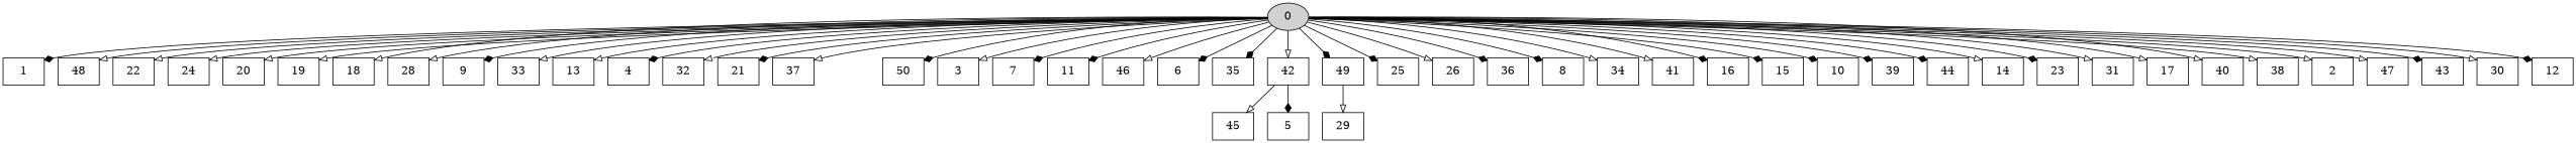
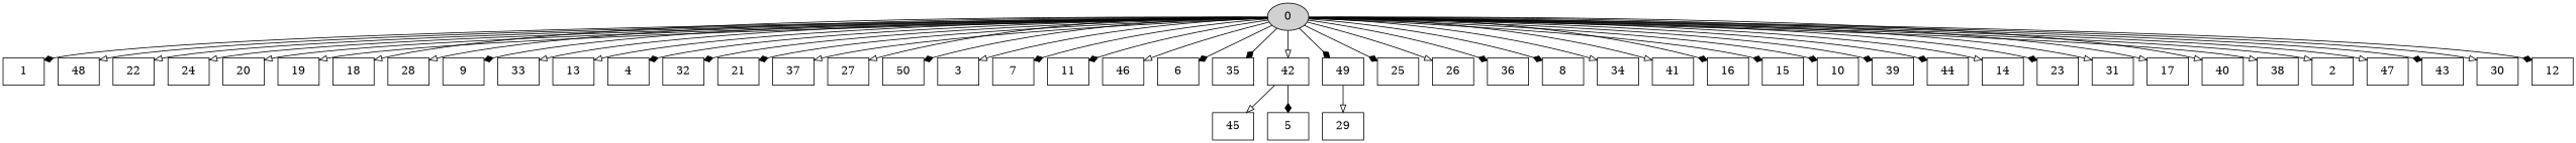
  digraph {
    node [fillcolor=white style=filled shape=box]
    edge [arrowhead=onormal]
    0 [fillcolor=grey82 shape=""]
    n2 [label="1\n"]
    n3 [label="48\n"]
    n4 [label="22\n"]
    n5 [label="24\n"]
    n6 [label="20\n"]
    n7 [label="19\n"]
    n8 [label="18\n"]
    n9 [label="28\n"]
    n10 [label="9\n"]
    n11 [label="33\n"]
    n12 [label="13\n"]
    n13 [label="4\n"]
    n14 [label="32\n"]
    n15 [label="21\n"]
    n16 [label="37\n"]
+   n17 [label="27\n"]
    n18 [label="50\n"]
    n19 [label="3\n"]
    n20 [label="7\n"]
    n21 [label="11\n"]
    n22 [label="46\n"]
    n23 [label="6\n"]
    n24 [label="35\n"]
    n25 [label="42\n"]
    n26 [label="49\n"]
    n27 [label="25\n"]
    n28 [label="26\n"]
    n29 [label="36\n"]
    n30 [label="8\n"]
    n31 [label="34\n"]
    n32 [label="41\n"]
    n33 [label="16\n"]
    n34 [label="15\n"]
    n35 [label="10\n"]
    n36 [label="39\n"]
    n37 [label="44\n"]
    n38 [label="14\n"]
    n39 [label="23\n"]
    n40 [label="31\n"]
    n41 [label="17\n"]
    n42 [label="40\n"]
    n43 [label="38\n"]
    n44 [label="2\n"]
    n45 [label="47\n"]
    n46 [label="43\n"]
    n47 [label="30\n"]
    n48 [label="12\n"]
    n49 [label="29\n"]
    n50 [label="45\n"]
    n51 [label="5\n"]
    0 -> n2 [arrowhead=diamond]
    0 -> n3
    0 -> n4
    0 -> n5
    0 -> n6
    0 -> n7
    0 -> n8
    0 -> n9
    0 -> n10 [arrowhead=diamond]
    0 -> n11
    0 -> n12
    0 -> n13 [arrowhead=diamond]
-   0 -> n14
+   0 -> n14 [arrowhead=diamond]
    0 -> n15 [arrowhead=diamond]
    0 -> n16
+   0 -> n17
    0 -> n18 [arrowhead=diamond]
    0 -> n19
    0 -> n20 [arrowhead=diamond]
    0 -> n21 [arrowhead=diamond]
    0 -> n22
    0 -> n23 [arrowhead=diamond]
    0 -> n24 [arrowhead=diamond]
    0 -> n25
    0 -> n26 [arrowhead=diamond]
    0 -> n27 [arrowhead=diamond]
    0 -> n28
    0 -> n29 [arrowhead=diamond]
    0 -> n30 [arrowhead=diamond]
    0 -> n31
    0 -> n32
    0 -> n33 [arrowhead=diamond]
    0 -> n34 [arrowhead=diamond]
    0 -> n35 [arrowhead=diamond]
    0 -> n36 [arrowhead=diamond]
    0 -> n37 [arrowhead=diamond]
    0 -> n38
    0 -> n39 [arrowhead=diamond]
    0 -> n40
    0 -> n41
    0 -> n42
    0 -> n43
    0 -> n44
    0 -> n45
    0 -> n46 [arrowhead=diamond]
    0 -> n47
    0 -> n48 [arrowhead=diamond]
    n25 -> n50
    n25 -> n51 [arrowhead=diamond]
    n26 -> n49
  }
